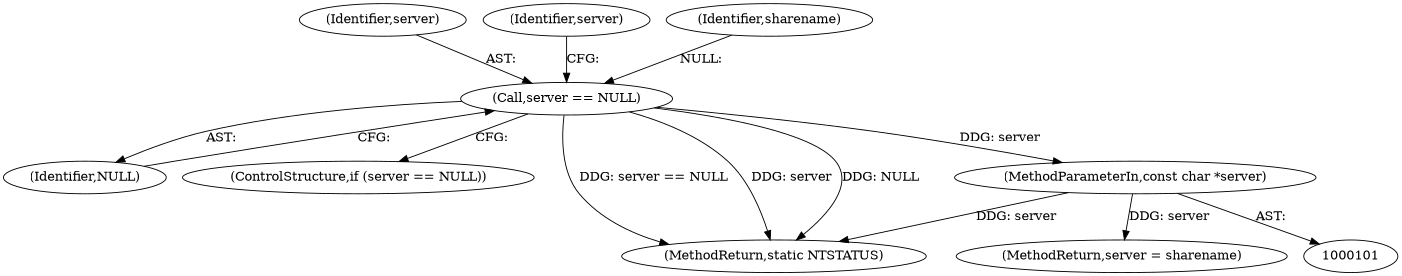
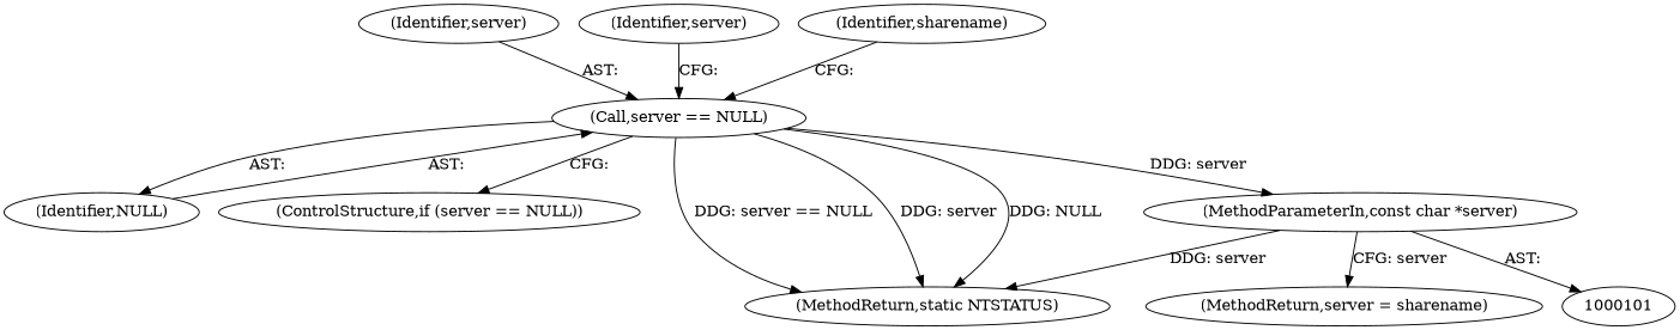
  digraph {
    n1 [label="(Call,server == NULL)"]
    n2 [label="(Identifier,NULL)"]
    n3 [label="(ControlStructure,if (server == NULL))"]
    n4 [label="(MethodReturn,static NTSTATUS)"]
    n5 [label="(MethodParameterIn,const char *server)"]
    n6 [label="(MethodReturn,server = sharename)"]
    1000101
    n8 [label="(Identifier,server)"]
    n9 [label="(Identifier,server)"]
    n10 [label="(Identifier,sharename)"]
    n1 -> n2 [label="AST: "]
    n1 -> n3 [label="CFG: "]
    n1 -> n4 [label="DDG: server == NULL"]
    n1 -> n4 [label="DDG: server"]
    n1 -> n4 [label="DDG: NULL"]
    n1 -> n5 [label="DDG: server"]
-   n2 -> n1 [label="CFG: "]
+   n2 -> n1 [label="AST: "]
    n5 -> n4 [label="DDG: server"]
-   n5 -> n6 [label="DDG: server"]
+   n5 -> n6 [label="CFG: server"]
    n5 -> 1000101 [label="AST: "]
    n8 -> n1 [label="AST: "]
    n9 -> n1 [label="CFG: "]
-   n10 -> n1 [label="NULL: "]
+   n10 -> n1 [label="CFG: "]
  }
